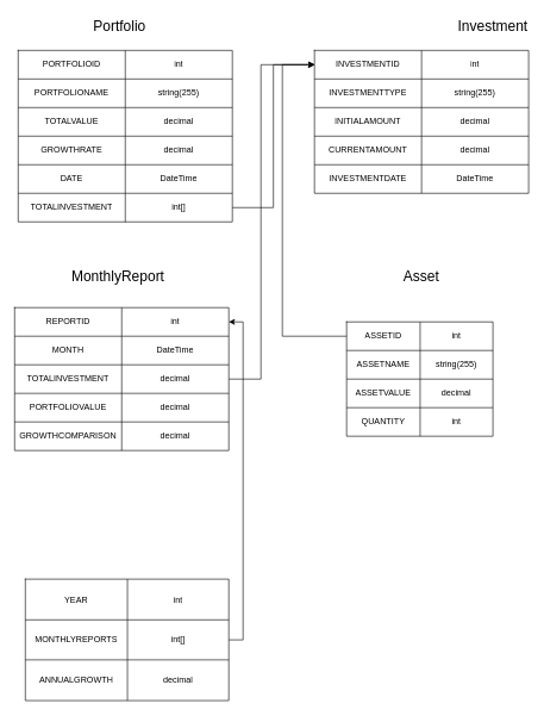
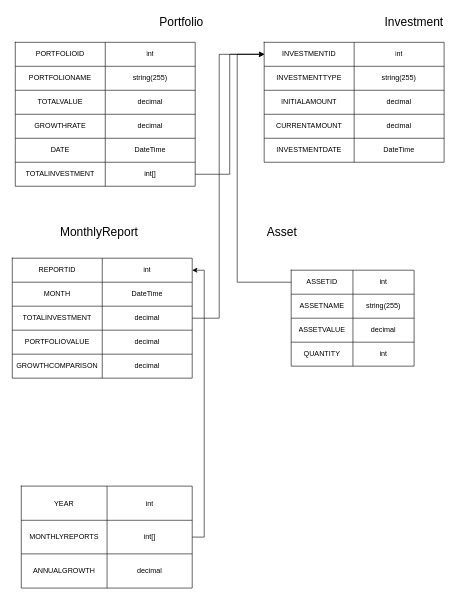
  <mxCell id="0" />
  <mxCell id="1" parent="0" />
- <mxCell id="2" value="&lt;font style=&quot;font-size: 20px;&quot;&gt;Portfolio&amp;nbsp;&lt;/font&gt;" style="text;html=1;align=center;verticalAlign=middle;whiteSpace=wrap;rounded=0;fontSize=14;" vertex="1" parent="1"><mxGeometry x="130" y="20" width="80" height="30" as="geometry" /></mxCell>
+ <mxCell id="2" value="&lt;font style=&quot;font-size: 20px;&quot;&gt;Portfolio&amp;nbsp;&lt;/font&gt;" style="text;html=1;align=center;verticalAlign=middle;whiteSpace=wrap;rounded=0;fontSize=14;" vertex="1" parent="1"><mxGeometry x="265" y="20" width="80" height="30" as="geometry" /></mxCell>
  <mxCell id="3" value="&lt;font style=&quot;font-size: 20px;&quot;&gt;MonthlyReport&lt;/font&gt;" style="text;html=1;align=center;verticalAlign=middle;whiteSpace=wrap;rounded=0;" vertex="1" parent="1"><mxGeometry x="135" y="370" width="60" height="30" as="geometry" /></mxCell>
  <mxCell id="4" value="&lt;font style=&quot;font-size: 20px;&quot;&gt;Investment&lt;/font&gt;" style="text;html=1;align=center;verticalAlign=middle;whiteSpace=wrap;rounded=0;" vertex="1" parent="1"><mxGeometry x="660" y="20" width="60" height="30" as="geometry" /></mxCell>
- <mxCell id="5" value="&lt;font style=&quot;font-size: 20px;&quot;&gt;Asset&lt;/font&gt;" style="text;html=1;align=center;verticalAlign=middle;whiteSpace=wrap;rounded=0;" vertex="1" parent="1"><mxGeometry x="560" y="370" width="60" height="30" as="geometry" /></mxCell>
+ <mxCell id="5" value="&lt;font style=&quot;font-size: 20px;&quot;&gt;Asset&lt;/font&gt;" style="text;html=1;align=center;verticalAlign=middle;whiteSpace=wrap;rounded=0;" vertex="1" parent="1"><mxGeometry x="440" y="370" width="60" height="30" as="geometry" /></mxCell>
  <mxCell id="6" value="" style="shape=table;startSize=0;container=1;collapsible=0;childLayout=tableLayout;" vertex="1" parent="1"><mxGeometry x="440" y="70" width="300" height="200" as="geometry" /></mxCell>
  <mxCell id="7" value="" style="shape=tableRow;horizontal=0;startSize=0;swimlaneHead=0;swimlaneBody=0;strokeColor=inherit;top=0;left=0;bottom=0;right=0;collapsible=0;dropTarget=0;fillColor=none;points=[[0,0.5],[1,0.5]];portConstraint=eastwest;" vertex="1" parent="6"><mxGeometry width="300" height="40" as="geometry" /></mxCell>
  <mxCell id="8" value="INVESTMENTID" style="shape=partialRectangle;html=1;whiteSpace=wrap;connectable=0;strokeColor=inherit;overflow=hidden;fillColor=none;top=0;left=0;bottom=0;right=0;pointerEvents=1;" vertex="1" parent="7"><mxGeometry width="150" height="40" as="geometry"><mxRectangle width="150" height="40" as="alternateBounds" /></mxGeometry></mxCell>
  <mxCell id="9" value="int" style="shape=partialRectangle;html=1;whiteSpace=wrap;connectable=0;strokeColor=inherit;overflow=hidden;fillColor=none;top=0;left=0;bottom=0;right=0;pointerEvents=1;" vertex="1" parent="7"><mxGeometry x="150" width="150" height="40" as="geometry"><mxRectangle width="150" height="40" as="alternateBounds" /></mxGeometry></mxCell>
  <mxCell id="10" value="" style="shape=tableRow;horizontal=0;startSize=0;swimlaneHead=0;swimlaneBody=0;strokeColor=inherit;top=0;left=0;bottom=0;right=0;collapsible=0;dropTarget=0;fillColor=none;points=[[0,0.5],[1,0.5]];portConstraint=eastwest;" vertex="1" parent="6"><mxGeometry y="40" width="300" height="40" as="geometry" /></mxCell>
  <mxCell id="11" value="INVESTMENTTYPE" style="shape=partialRectangle;html=1;whiteSpace=wrap;connectable=0;strokeColor=inherit;overflow=hidden;fillColor=none;top=0;left=0;bottom=0;right=0;pointerEvents=1;" vertex="1" parent="10"><mxGeometry width="150" height="40" as="geometry"><mxRectangle width="150" height="40" as="alternateBounds" /></mxGeometry></mxCell>
  <mxCell id="12" value="string(255)" style="shape=partialRectangle;html=1;whiteSpace=wrap;connectable=0;strokeColor=inherit;overflow=hidden;fillColor=none;top=0;left=0;bottom=0;right=0;pointerEvents=1;" vertex="1" parent="10"><mxGeometry x="150" width="150" height="40" as="geometry"><mxRectangle width="150" height="40" as="alternateBounds" /></mxGeometry></mxCell>
  <mxCell id="13" value="" style="shape=tableRow;horizontal=0;startSize=0;swimlaneHead=0;swimlaneBody=0;strokeColor=inherit;top=0;left=0;bottom=0;right=0;collapsible=0;dropTarget=0;fillColor=none;points=[[0,0.5],[1,0.5]];portConstraint=eastwest;" vertex="1" parent="6"><mxGeometry y="80" width="300" height="40" as="geometry" /></mxCell>
  <mxCell id="14" value="INITIALAMOUNT" style="shape=partialRectangle;html=1;whiteSpace=wrap;connectable=0;strokeColor=inherit;overflow=hidden;fillColor=none;top=0;left=0;bottom=0;right=0;pointerEvents=1;" vertex="1" parent="13"><mxGeometry width="150" height="40" as="geometry"><mxRectangle width="150" height="40" as="alternateBounds" /></mxGeometry></mxCell>
  <mxCell id="15" value="decimal" style="shape=partialRectangle;html=1;whiteSpace=wrap;connectable=0;strokeColor=inherit;overflow=hidden;fillColor=none;top=0;left=0;bottom=0;right=0;pointerEvents=1;" vertex="1" parent="13"><mxGeometry x="150" width="150" height="40" as="geometry"><mxRectangle width="150" height="40" as="alternateBounds" /></mxGeometry></mxCell>
  <mxCell id="16" value="" style="shape=tableRow;horizontal=0;startSize=0;swimlaneHead=0;swimlaneBody=0;strokeColor=inherit;top=0;left=0;bottom=0;right=0;collapsible=0;dropTarget=0;fillColor=none;points=[[0,0.5],[1,0.5]];portConstraint=eastwest;" vertex="1" parent="6"><mxGeometry y="120" width="300" height="40" as="geometry" /></mxCell>
  <mxCell id="17" value="CURRENTAMOUNT" style="shape=partialRectangle;html=1;whiteSpace=wrap;connectable=0;strokeColor=inherit;overflow=hidden;fillColor=none;top=0;left=0;bottom=0;right=0;pointerEvents=1;" vertex="1" parent="16"><mxGeometry width="150" height="40" as="geometry"><mxRectangle width="150" height="40" as="alternateBounds" /></mxGeometry></mxCell>
  <mxCell id="18" value="decimal" style="shape=partialRectangle;html=1;whiteSpace=wrap;connectable=0;strokeColor=inherit;overflow=hidden;fillColor=none;top=0;left=0;bottom=0;right=0;pointerEvents=1;" vertex="1" parent="16"><mxGeometry x="150" width="150" height="40" as="geometry"><mxRectangle width="150" height="40" as="alternateBounds" /></mxGeometry></mxCell>
  <mxCell id="19" value="" style="shape=tableRow;horizontal=0;startSize=0;swimlaneHead=0;swimlaneBody=0;strokeColor=inherit;top=0;left=0;bottom=0;right=0;collapsible=0;dropTarget=0;fillColor=none;points=[[0,0.5],[1,0.5]];portConstraint=eastwest;" vertex="1" parent="6"><mxGeometry y="160" width="300" height="40" as="geometry" /></mxCell>
  <mxCell id="20" value="INVESTMENTDATE" style="shape=partialRectangle;html=1;whiteSpace=wrap;connectable=0;strokeColor=inherit;overflow=hidden;fillColor=none;top=0;left=0;bottom=0;right=0;pointerEvents=1;" vertex="1" parent="19"><mxGeometry width="150" height="40" as="geometry"><mxRectangle width="150" height="40" as="alternateBounds" /></mxGeometry></mxCell>
  <mxCell id="21" value="DateTime" style="shape=partialRectangle;html=1;whiteSpace=wrap;connectable=0;strokeColor=inherit;overflow=hidden;fillColor=none;top=0;left=0;bottom=0;right=0;pointerEvents=1;" vertex="1" parent="19"><mxGeometry x="150" width="150" height="40" as="geometry"><mxRectangle width="150" height="40" as="alternateBounds" /></mxGeometry></mxCell>
  <mxCell id="22" value="" style="shape=table;startSize=0;container=1;collapsible=0;childLayout=tableLayout;" vertex="1" parent="1"><mxGeometry x="485" y="450" width="205" height="160" as="geometry" /></mxCell>
  <mxCell id="23" value="" style="shape=tableRow;horizontal=0;startSize=0;swimlaneHead=0;swimlaneBody=0;strokeColor=inherit;top=0;left=0;bottom=0;right=0;collapsible=0;dropTarget=0;fillColor=none;points=[[0,0.5],[1,0.5]];portConstraint=eastwest;" vertex="1" parent="22"><mxGeometry width="205" height="40" as="geometry" /></mxCell>
  <mxCell id="24" value="ASSETID" style="shape=partialRectangle;html=1;whiteSpace=wrap;connectable=0;strokeColor=inherit;overflow=hidden;fillColor=none;top=0;left=0;bottom=0;right=0;pointerEvents=1;" vertex="1" parent="23"><mxGeometry width="103" height="40" as="geometry"><mxRectangle width="103" height="40" as="alternateBounds" /></mxGeometry></mxCell>
  <mxCell id="25" value="int" style="shape=partialRectangle;html=1;whiteSpace=wrap;connectable=0;strokeColor=inherit;overflow=hidden;fillColor=none;top=0;left=0;bottom=0;right=0;pointerEvents=1;" vertex="1" parent="23"><mxGeometry x="103" width="102" height="40" as="geometry"><mxRectangle width="102" height="40" as="alternateBounds" /></mxGeometry></mxCell>
  <mxCell id="26" value="" style="shape=tableRow;horizontal=0;startSize=0;swimlaneHead=0;swimlaneBody=0;strokeColor=inherit;top=0;left=0;bottom=0;right=0;collapsible=0;dropTarget=0;fillColor=none;points=[[0,0.5],[1,0.5]];portConstraint=eastwest;" vertex="1" parent="22"><mxGeometry y="40" width="205" height="40" as="geometry" /></mxCell>
  <mxCell id="27" value="ASSETNAME" style="shape=partialRectangle;html=1;whiteSpace=wrap;connectable=0;strokeColor=inherit;overflow=hidden;fillColor=none;top=0;left=0;bottom=0;right=0;pointerEvents=1;" vertex="1" parent="26"><mxGeometry width="103" height="40" as="geometry"><mxRectangle width="103" height="40" as="alternateBounds" /></mxGeometry></mxCell>
  <mxCell id="28" value="string(255)" style="shape=partialRectangle;html=1;whiteSpace=wrap;connectable=0;strokeColor=inherit;overflow=hidden;fillColor=none;top=0;left=0;bottom=0;right=0;pointerEvents=1;" vertex="1" parent="26"><mxGeometry x="103" width="102" height="40" as="geometry"><mxRectangle width="102" height="40" as="alternateBounds" /></mxGeometry></mxCell>
  <mxCell id="29" value="" style="shape=tableRow;horizontal=0;startSize=0;swimlaneHead=0;swimlaneBody=0;strokeColor=inherit;top=0;left=0;bottom=0;right=0;collapsible=0;dropTarget=0;fillColor=none;points=[[0,0.5],[1,0.5]];portConstraint=eastwest;" vertex="1" parent="22"><mxGeometry y="80" width="205" height="40" as="geometry" /></mxCell>
  <mxCell id="30" value="ASSETVALUE" style="shape=partialRectangle;html=1;whiteSpace=wrap;connectable=0;strokeColor=inherit;overflow=hidden;fillColor=none;top=0;left=0;bottom=0;right=0;pointerEvents=1;" vertex="1" parent="29"><mxGeometry width="103" height="40" as="geometry"><mxRectangle width="103" height="40" as="alternateBounds" /></mxGeometry></mxCell>
  <mxCell id="31" value="decimal" style="shape=partialRectangle;html=1;whiteSpace=wrap;connectable=0;strokeColor=inherit;overflow=hidden;fillColor=none;top=0;left=0;bottom=0;right=0;pointerEvents=1;" vertex="1" parent="29"><mxGeometry x="103" width="102" height="40" as="geometry"><mxRectangle width="102" height="40" as="alternateBounds" /></mxGeometry></mxCell>
  <mxCell id="32" value="" style="shape=tableRow;horizontal=0;startSize=0;swimlaneHead=0;swimlaneBody=0;strokeColor=inherit;top=0;left=0;bottom=0;right=0;collapsible=0;dropTarget=0;fillColor=none;points=[[0,0.5],[1,0.5]];portConstraint=eastwest;" vertex="1" parent="22"><mxGeometry y="120" width="205" height="40" as="geometry" /></mxCell>
  <mxCell id="33" value="QUANTITY" style="shape=partialRectangle;html=1;whiteSpace=wrap;connectable=0;strokeColor=inherit;overflow=hidden;fillColor=none;top=0;left=0;bottom=0;right=0;pointerEvents=1;" vertex="1" parent="32"><mxGeometry width="103" height="40" as="geometry"><mxRectangle width="103" height="40" as="alternateBounds" /></mxGeometry></mxCell>
  <mxCell id="34" value="int" style="shape=partialRectangle;html=1;whiteSpace=wrap;connectable=0;strokeColor=inherit;overflow=hidden;fillColor=none;top=0;left=0;bottom=0;right=0;pointerEvents=1;" vertex="1" parent="32"><mxGeometry x="103" width="102" height="40" as="geometry"><mxRectangle width="102" height="40" as="alternateBounds" /></mxGeometry></mxCell>
  <mxCell id="35" value="" style="shape=table;startSize=0;container=1;collapsible=0;childLayout=tableLayout;" vertex="1" parent="1"><mxGeometry x="25" y="70" width="300" height="240" as="geometry" /></mxCell>
  <mxCell id="36" value="" style="shape=tableRow;horizontal=0;startSize=0;swimlaneHead=0;swimlaneBody=0;strokeColor=inherit;top=0;left=0;bottom=0;right=0;collapsible=0;dropTarget=0;fillColor=none;points=[[0,0.5],[1,0.5]];portConstraint=eastwest;" vertex="1" parent="35"><mxGeometry width="300" height="40" as="geometry" /></mxCell>
  <mxCell id="37" value="PORTFOLIOID" style="shape=partialRectangle;html=1;whiteSpace=wrap;connectable=0;strokeColor=inherit;overflow=hidden;fillColor=none;top=0;left=0;bottom=0;right=0;pointerEvents=1;" vertex="1" parent="36"><mxGeometry width="150" height="40" as="geometry"><mxRectangle width="150" height="40" as="alternateBounds" /></mxGeometry></mxCell>
  <mxCell id="38" value="int" style="shape=partialRectangle;html=1;whiteSpace=wrap;connectable=0;strokeColor=inherit;overflow=hidden;fillColor=none;top=0;left=0;bottom=0;right=0;pointerEvents=1;" vertex="1" parent="36"><mxGeometry x="150" width="150" height="40" as="geometry"><mxRectangle width="150" height="40" as="alternateBounds" /></mxGeometry></mxCell>
  <mxCell id="39" value="" style="shape=tableRow;horizontal=0;startSize=0;swimlaneHead=0;swimlaneBody=0;strokeColor=inherit;top=0;left=0;bottom=0;right=0;collapsible=0;dropTarget=0;fillColor=none;points=[[0,0.5],[1,0.5]];portConstraint=eastwest;" vertex="1" parent="35"><mxGeometry y="40" width="300" height="40" as="geometry" /></mxCell>
  <mxCell id="40" value="PORTFOLIONAME" style="shape=partialRectangle;html=1;whiteSpace=wrap;connectable=0;strokeColor=inherit;overflow=hidden;fillColor=none;top=0;left=0;bottom=0;right=0;pointerEvents=1;" vertex="1" parent="39"><mxGeometry width="150" height="40" as="geometry"><mxRectangle width="150" height="40" as="alternateBounds" /></mxGeometry></mxCell>
  <mxCell id="41" value="string(255)" style="shape=partialRectangle;html=1;whiteSpace=wrap;connectable=0;strokeColor=inherit;overflow=hidden;fillColor=none;top=0;left=0;bottom=0;right=0;pointerEvents=1;" vertex="1" parent="39"><mxGeometry x="150" width="150" height="40" as="geometry"><mxRectangle width="150" height="40" as="alternateBounds" /></mxGeometry></mxCell>
  <mxCell id="42" value="" style="shape=tableRow;horizontal=0;startSize=0;swimlaneHead=0;swimlaneBody=0;strokeColor=inherit;top=0;left=0;bottom=0;right=0;collapsible=0;dropTarget=0;fillColor=none;points=[[0,0.5],[1,0.5]];portConstraint=eastwest;" vertex="1" parent="35"><mxGeometry y="80" width="300" height="40" as="geometry" /></mxCell>
  <mxCell id="43" value="TOTALVALUE" style="shape=partialRectangle;html=1;whiteSpace=wrap;connectable=0;strokeColor=inherit;overflow=hidden;fillColor=none;top=0;left=0;bottom=0;right=0;pointerEvents=1;" vertex="1" parent="42"><mxGeometry width="150" height="40" as="geometry"><mxRectangle width="150" height="40" as="alternateBounds" /></mxGeometry></mxCell>
  <mxCell id="44" value="decimal" style="shape=partialRectangle;html=1;whiteSpace=wrap;connectable=0;strokeColor=inherit;overflow=hidden;fillColor=none;top=0;left=0;bottom=0;right=0;pointerEvents=1;" vertex="1" parent="42"><mxGeometry x="150" width="150" height="40" as="geometry"><mxRectangle width="150" height="40" as="alternateBounds" /></mxGeometry></mxCell>
  <mxCell id="45" value="" style="shape=tableRow;horizontal=0;startSize=0;swimlaneHead=0;swimlaneBody=0;strokeColor=inherit;top=0;left=0;bottom=0;right=0;collapsible=0;dropTarget=0;fillColor=none;points=[[0,0.5],[1,0.5]];portConstraint=eastwest;" vertex="1" parent="35"><mxGeometry y="120" width="300" height="40" as="geometry" /></mxCell>
  <mxCell id="46" value="GROWTHRATE" style="shape=partialRectangle;html=1;whiteSpace=wrap;connectable=0;strokeColor=inherit;overflow=hidden;fillColor=none;top=0;left=0;bottom=0;right=0;pointerEvents=1;" vertex="1" parent="45"><mxGeometry width="150" height="40" as="geometry"><mxRectangle width="150" height="40" as="alternateBounds" /></mxGeometry></mxCell>
  <mxCell id="47" value="decimal" style="shape=partialRectangle;html=1;whiteSpace=wrap;connectable=0;strokeColor=inherit;overflow=hidden;fillColor=none;top=0;left=0;bottom=0;right=0;pointerEvents=1;" vertex="1" parent="45"><mxGeometry x="150" width="150" height="40" as="geometry"><mxRectangle width="150" height="40" as="alternateBounds" /></mxGeometry></mxCell>
  <mxCell id="48" value="" style="shape=tableRow;horizontal=0;startSize=0;swimlaneHead=0;swimlaneBody=0;strokeColor=inherit;top=0;left=0;bottom=0;right=0;collapsible=0;dropTarget=0;fillColor=none;points=[[0,0.5],[1,0.5]];portConstraint=eastwest;" vertex="1" parent="35"><mxGeometry y="160" width="300" height="40" as="geometry" /></mxCell>
  <mxCell id="49" value="DATE" style="shape=partialRectangle;html=1;whiteSpace=wrap;connectable=0;strokeColor=inherit;overflow=hidden;fillColor=none;top=0;left=0;bottom=0;right=0;pointerEvents=1;" vertex="1" parent="48"><mxGeometry width="150" height="40" as="geometry"><mxRectangle width="150" height="40" as="alternateBounds" /></mxGeometry></mxCell>
  <mxCell id="50" value="DateTime" style="shape=partialRectangle;html=1;whiteSpace=wrap;connectable=0;strokeColor=inherit;overflow=hidden;fillColor=none;top=0;left=0;bottom=0;right=0;pointerEvents=1;" vertex="1" parent="48"><mxGeometry x="150" width="150" height="40" as="geometry"><mxRectangle width="150" height="40" as="alternateBounds" /></mxGeometry></mxCell>
  <mxCell id="51" style="shape=tableRow;horizontal=0;startSize=0;swimlaneHead=0;swimlaneBody=0;strokeColor=inherit;top=0;left=0;bottom=0;right=0;collapsible=0;dropTarget=0;fillColor=none;points=[[0,0.5],[1,0.5]];portConstraint=eastwest;" vertex="1" parent="35"><mxGeometry y="200" width="300" height="40" as="geometry" /></mxCell>
  <mxCell id="52" value="TOTALINVESTMENT" style="shape=partialRectangle;html=1;whiteSpace=wrap;connectable=0;strokeColor=inherit;overflow=hidden;fillColor=none;top=0;left=0;bottom=0;right=0;pointerEvents=1;" vertex="1" parent="51"><mxGeometry width="150" height="40" as="geometry"><mxRectangle width="150" height="40" as="alternateBounds" /></mxGeometry></mxCell>
  <mxCell id="53" value="int[]" style="shape=partialRectangle;html=1;whiteSpace=wrap;connectable=0;strokeColor=inherit;overflow=hidden;fillColor=none;top=0;left=0;bottom=0;right=0;pointerEvents=1;" vertex="1" parent="51"><mxGeometry x="150" width="150" height="40" as="geometry"><mxRectangle width="150" height="40" as="alternateBounds" /></mxGeometry></mxCell>
  <mxCell id="54" value="" style="shape=table;startSize=0;container=1;collapsible=0;childLayout=tableLayout;" vertex="1" parent="1"><mxGeometry x="20" y="430" width="300" height="200" as="geometry" /></mxCell>
  <mxCell id="55" value="" style="shape=tableRow;horizontal=0;startSize=0;swimlaneHead=0;swimlaneBody=0;strokeColor=inherit;top=0;left=0;bottom=0;right=0;collapsible=0;dropTarget=0;fillColor=none;points=[[0,0.5],[1,0.5]];portConstraint=eastwest;" vertex="1" parent="54"><mxGeometry width="300" height="40" as="geometry" /></mxCell>
  <mxCell id="56" value="REPORTID" style="shape=partialRectangle;html=1;whiteSpace=wrap;connectable=0;strokeColor=inherit;overflow=hidden;fillColor=none;top=0;left=0;bottom=0;right=0;pointerEvents=1;" vertex="1" parent="55"><mxGeometry width="150" height="40" as="geometry"><mxRectangle width="150" height="40" as="alternateBounds" /></mxGeometry></mxCell>
  <mxCell id="57" value="int" style="shape=partialRectangle;html=1;whiteSpace=wrap;connectable=0;strokeColor=inherit;overflow=hidden;fillColor=none;top=0;left=0;bottom=0;right=0;pointerEvents=1;" vertex="1" parent="55"><mxGeometry x="150" width="150" height="40" as="geometry"><mxRectangle width="150" height="40" as="alternateBounds" /></mxGeometry></mxCell>
  <mxCell id="58" value="" style="shape=tableRow;horizontal=0;startSize=0;swimlaneHead=0;swimlaneBody=0;strokeColor=inherit;top=0;left=0;bottom=0;right=0;collapsible=0;dropTarget=0;fillColor=none;points=[[0,0.5],[1,0.5]];portConstraint=eastwest;" vertex="1" parent="54"><mxGeometry y="40" width="300" height="40" as="geometry" /></mxCell>
  <mxCell id="59" value="MONTH" style="shape=partialRectangle;html=1;whiteSpace=wrap;connectable=0;strokeColor=inherit;overflow=hidden;fillColor=none;top=0;left=0;bottom=0;right=0;pointerEvents=1;" vertex="1" parent="58"><mxGeometry width="150" height="40" as="geometry"><mxRectangle width="150" height="40" as="alternateBounds" /></mxGeometry></mxCell>
  <mxCell id="60" value="DateTime" style="shape=partialRectangle;html=1;whiteSpace=wrap;connectable=0;strokeColor=inherit;overflow=hidden;fillColor=none;top=0;left=0;bottom=0;right=0;pointerEvents=1;" vertex="1" parent="58"><mxGeometry x="150" width="150" height="40" as="geometry"><mxRectangle width="150" height="40" as="alternateBounds" /></mxGeometry></mxCell>
  <mxCell id="61" value="" style="shape=tableRow;horizontal=0;startSize=0;swimlaneHead=0;swimlaneBody=0;strokeColor=inherit;top=0;left=0;bottom=0;right=0;collapsible=0;dropTarget=0;fillColor=none;points=[[0,0.5],[1,0.5]];portConstraint=eastwest;" vertex="1" parent="54"><mxGeometry y="80" width="300" height="40" as="geometry" /></mxCell>
  <mxCell id="62" value="TOTALINVESTMENT" style="shape=partialRectangle;html=1;whiteSpace=wrap;connectable=0;strokeColor=inherit;overflow=hidden;fillColor=none;top=0;left=0;bottom=0;right=0;pointerEvents=1;" vertex="1" parent="61"><mxGeometry width="150" height="40" as="geometry"><mxRectangle width="150" height="40" as="alternateBounds" /></mxGeometry></mxCell>
  <mxCell id="63" value="decimal" style="shape=partialRectangle;html=1;whiteSpace=wrap;connectable=0;strokeColor=inherit;overflow=hidden;fillColor=none;top=0;left=0;bottom=0;right=0;pointerEvents=1;" vertex="1" parent="61"><mxGeometry x="150" width="150" height="40" as="geometry"><mxRectangle width="150" height="40" as="alternateBounds" /></mxGeometry></mxCell>
  <mxCell id="64" value="" style="shape=tableRow;horizontal=0;startSize=0;swimlaneHead=0;swimlaneBody=0;strokeColor=inherit;top=0;left=0;bottom=0;right=0;collapsible=0;dropTarget=0;fillColor=none;points=[[0,0.5],[1,0.5]];portConstraint=eastwest;" vertex="1" parent="54"><mxGeometry y="120" width="300" height="40" as="geometry" /></mxCell>
  <mxCell id="65" value="PORTFOLIOVALUE" style="shape=partialRectangle;html=1;whiteSpace=wrap;connectable=0;strokeColor=inherit;overflow=hidden;fillColor=none;top=0;left=0;bottom=0;right=0;pointerEvents=1;" vertex="1" parent="64"><mxGeometry width="150" height="40" as="geometry"><mxRectangle width="150" height="40" as="alternateBounds" /></mxGeometry></mxCell>
  <mxCell id="66" value="decimal" style="shape=partialRectangle;html=1;whiteSpace=wrap;connectable=0;strokeColor=inherit;overflow=hidden;fillColor=none;top=0;left=0;bottom=0;right=0;pointerEvents=1;" vertex="1" parent="64"><mxGeometry x="150" width="150" height="40" as="geometry"><mxRectangle width="150" height="40" as="alternateBounds" /></mxGeometry></mxCell>
  <mxCell id="67" value="" style="shape=tableRow;horizontal=0;startSize=0;swimlaneHead=0;swimlaneBody=0;strokeColor=inherit;top=0;left=0;bottom=0;right=0;collapsible=0;dropTarget=0;fillColor=none;points=[[0,0.5],[1,0.5]];portConstraint=eastwest;" vertex="1" parent="54"><mxGeometry y="160" width="300" height="40" as="geometry" /></mxCell>
  <mxCell id="68" value="GROWTHCOMPARISON" style="shape=partialRectangle;html=1;whiteSpace=wrap;connectable=0;strokeColor=inherit;overflow=hidden;fillColor=none;top=0;left=0;bottom=0;right=0;pointerEvents=1;" vertex="1" parent="67"><mxGeometry width="150" height="40" as="geometry"><mxRectangle width="150" height="40" as="alternateBounds" /></mxGeometry></mxCell>
  <mxCell id="69" value="decimal" style="shape=partialRectangle;html=1;whiteSpace=wrap;connectable=0;strokeColor=inherit;overflow=hidden;fillColor=none;top=0;left=0;bottom=0;right=0;pointerEvents=1;" vertex="1" parent="67"><mxGeometry x="150" width="150" height="40" as="geometry"><mxRectangle width="150" height="40" as="alternateBounds" /></mxGeometry></mxCell>
  <mxCell id="70" value="" style="shape=table;startSize=0;container=1;collapsible=0;childLayout=tableLayout;" vertex="1" parent="1"><mxGeometry x="35" y="810" width="285" height="170" as="geometry" /></mxCell>
  <mxCell id="71" value="" style="shape=tableRow;horizontal=0;startSize=0;swimlaneHead=0;swimlaneBody=0;strokeColor=inherit;top=0;left=0;bottom=0;right=0;collapsible=0;dropTarget=0;fillColor=none;points=[[0,0.5],[1,0.5]];portConstraint=eastwest;" vertex="1" parent="70"><mxGeometry width="285" height="57" as="geometry" /></mxCell>
  <mxCell id="72" value="YEAR" style="shape=partialRectangle;html=1;whiteSpace=wrap;connectable=0;strokeColor=inherit;overflow=hidden;fillColor=none;top=0;left=0;bottom=0;right=0;pointerEvents=1;" vertex="1" parent="71"><mxGeometry width="143" height="57" as="geometry"><mxRectangle width="143" height="57" as="alternateBounds" /></mxGeometry></mxCell>
  <mxCell id="73" value="int" style="shape=partialRectangle;html=1;whiteSpace=wrap;connectable=0;strokeColor=inherit;overflow=hidden;fillColor=none;top=0;left=0;bottom=0;right=0;pointerEvents=1;" vertex="1" parent="71"><mxGeometry x="143" width="142" height="57" as="geometry"><mxRectangle width="142" height="57" as="alternateBounds" /></mxGeometry></mxCell>
  <mxCell id="74" value="" style="shape=tableRow;horizontal=0;startSize=0;swimlaneHead=0;swimlaneBody=0;strokeColor=inherit;top=0;left=0;bottom=0;right=0;collapsible=0;dropTarget=0;fillColor=none;points=[[0,0.5],[1,0.5]];portConstraint=eastwest;" vertex="1" parent="70"><mxGeometry y="57" width="285" height="56" as="geometry" /></mxCell>
  <mxCell id="75" value="MONTHLYREPORTS" style="shape=partialRectangle;html=1;whiteSpace=wrap;connectable=0;strokeColor=inherit;overflow=hidden;fillColor=none;top=0;left=0;bottom=0;right=0;pointerEvents=1;" vertex="1" parent="74"><mxGeometry width="143" height="56" as="geometry"><mxRectangle width="143" height="56" as="alternateBounds" /></mxGeometry></mxCell>
  <mxCell id="76" value="int[]" style="shape=partialRectangle;html=1;whiteSpace=wrap;connectable=0;strokeColor=inherit;overflow=hidden;fillColor=none;top=0;left=0;bottom=0;right=0;pointerEvents=1;" vertex="1" parent="74"><mxGeometry x="143" width="142" height="56" as="geometry"><mxRectangle width="142" height="56" as="alternateBounds" /></mxGeometry></mxCell>
  <mxCell id="77" value="" style="shape=tableRow;horizontal=0;startSize=0;swimlaneHead=0;swimlaneBody=0;strokeColor=inherit;top=0;left=0;bottom=0;right=0;collapsible=0;dropTarget=0;fillColor=none;points=[[0,0.5],[1,0.5]];portConstraint=eastwest;" vertex="1" parent="70"><mxGeometry y="113" width="285" height="57" as="geometry" /></mxCell>
  <mxCell id="78" value="ANNUALGROWTH" style="shape=partialRectangle;html=1;whiteSpace=wrap;connectable=0;strokeColor=inherit;overflow=hidden;fillColor=none;top=0;left=0;bottom=0;right=0;pointerEvents=1;" vertex="1" parent="77"><mxGeometry width="143" height="57" as="geometry"><mxRectangle width="143" height="57" as="alternateBounds" /></mxGeometry></mxCell>
  <mxCell id="79" value="decimal" style="shape=partialRectangle;html=1;whiteSpace=wrap;connectable=0;strokeColor=inherit;overflow=hidden;fillColor=none;top=0;left=0;bottom=0;right=0;pointerEvents=1;" vertex="1" parent="77"><mxGeometry x="143" width="142" height="57" as="geometry"><mxRectangle width="142" height="57" as="alternateBounds" /></mxGeometry></mxCell>
  <mxCell id="80" style="edgeStyle=orthogonalEdgeStyle;rounded=0;orthogonalLoop=1;jettySize=auto;html=1;exitX=1;exitY=0.5;exitDx=0;exitDy=0;entryX=0;entryY=0.5;entryDx=0;entryDy=0;" edge="1" parent="1" source="51" target="7"><mxGeometry relative="1" as="geometry" /></mxCell>
  <mxCell id="81" style="edgeStyle=orthogonalEdgeStyle;rounded=0;orthogonalLoop=1;jettySize=auto;html=1;exitX=1;exitY=0.5;exitDx=0;exitDy=0;entryX=0;entryY=0.5;entryDx=0;entryDy=0;" edge="1" parent="1" source="61" target="7"><mxGeometry relative="1" as="geometry"><Array as="points"><mxPoint x="365" y="530" /><mxPoint x="365" y="90" /></Array></mxGeometry></mxCell>
  <mxCell id="82" style="edgeStyle=orthogonalEdgeStyle;rounded=0;orthogonalLoop=1;jettySize=auto;html=1;exitX=1;exitY=0.5;exitDx=0;exitDy=0;entryX=1;entryY=0.5;entryDx=0;entryDy=0;" edge="1" parent="1" source="74" target="55"><mxGeometry relative="1" as="geometry" /></mxCell>
  <mxCell id="83" style="edgeStyle=orthogonalEdgeStyle;rounded=0;orthogonalLoop=1;jettySize=auto;html=1;exitX=0;exitY=0.5;exitDx=0;exitDy=0;entryX=0;entryY=0.5;entryDx=0;entryDy=0;" edge="1" parent="1" source="23" target="7"><mxGeometry relative="1" as="geometry"><Array as="points"><mxPoint x="395" y="470" /><mxPoint x="395" y="90" /></Array></mxGeometry></mxCell>
